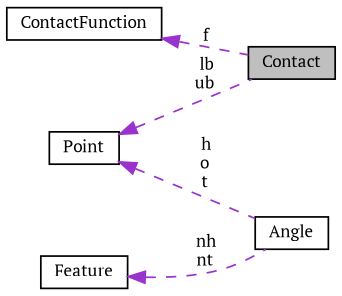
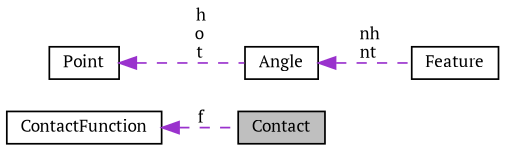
  digraph {
    fontname="PT Serif"
    rankdir=LR
    node [color=black fillcolor=white fontname="PT Serif" fontsize=10 shape=record style=filled]
    edge [color=darkorchid3 dir=back fontname="PT Serif" fontsize=10 labelfontname=Helvetica labelfontsize=10 style=dashed]
    n1 [fillcolor=grey75 fontcolor=black height=0.2 label=Contact width=0.4]
    n2 [height=0.2 label=Feature width=0.4]
    n3 [height=0.2 label=Angle width=0.4]
    n4 [height=0.2 label=Point width=0.4]
    n5 [height=0.2 label=ContactFunction width=0.4]
-   n2 -> n3 [label=" nh\nnt"]
-   n4 -> n1 [label=" lb\nub"]
+   n3 -> n2 [label=" nh\nnt"]
    n4 -> n3 [label=" h\no\nt"]
    n5 -> n1 [label=" f"]
  }
